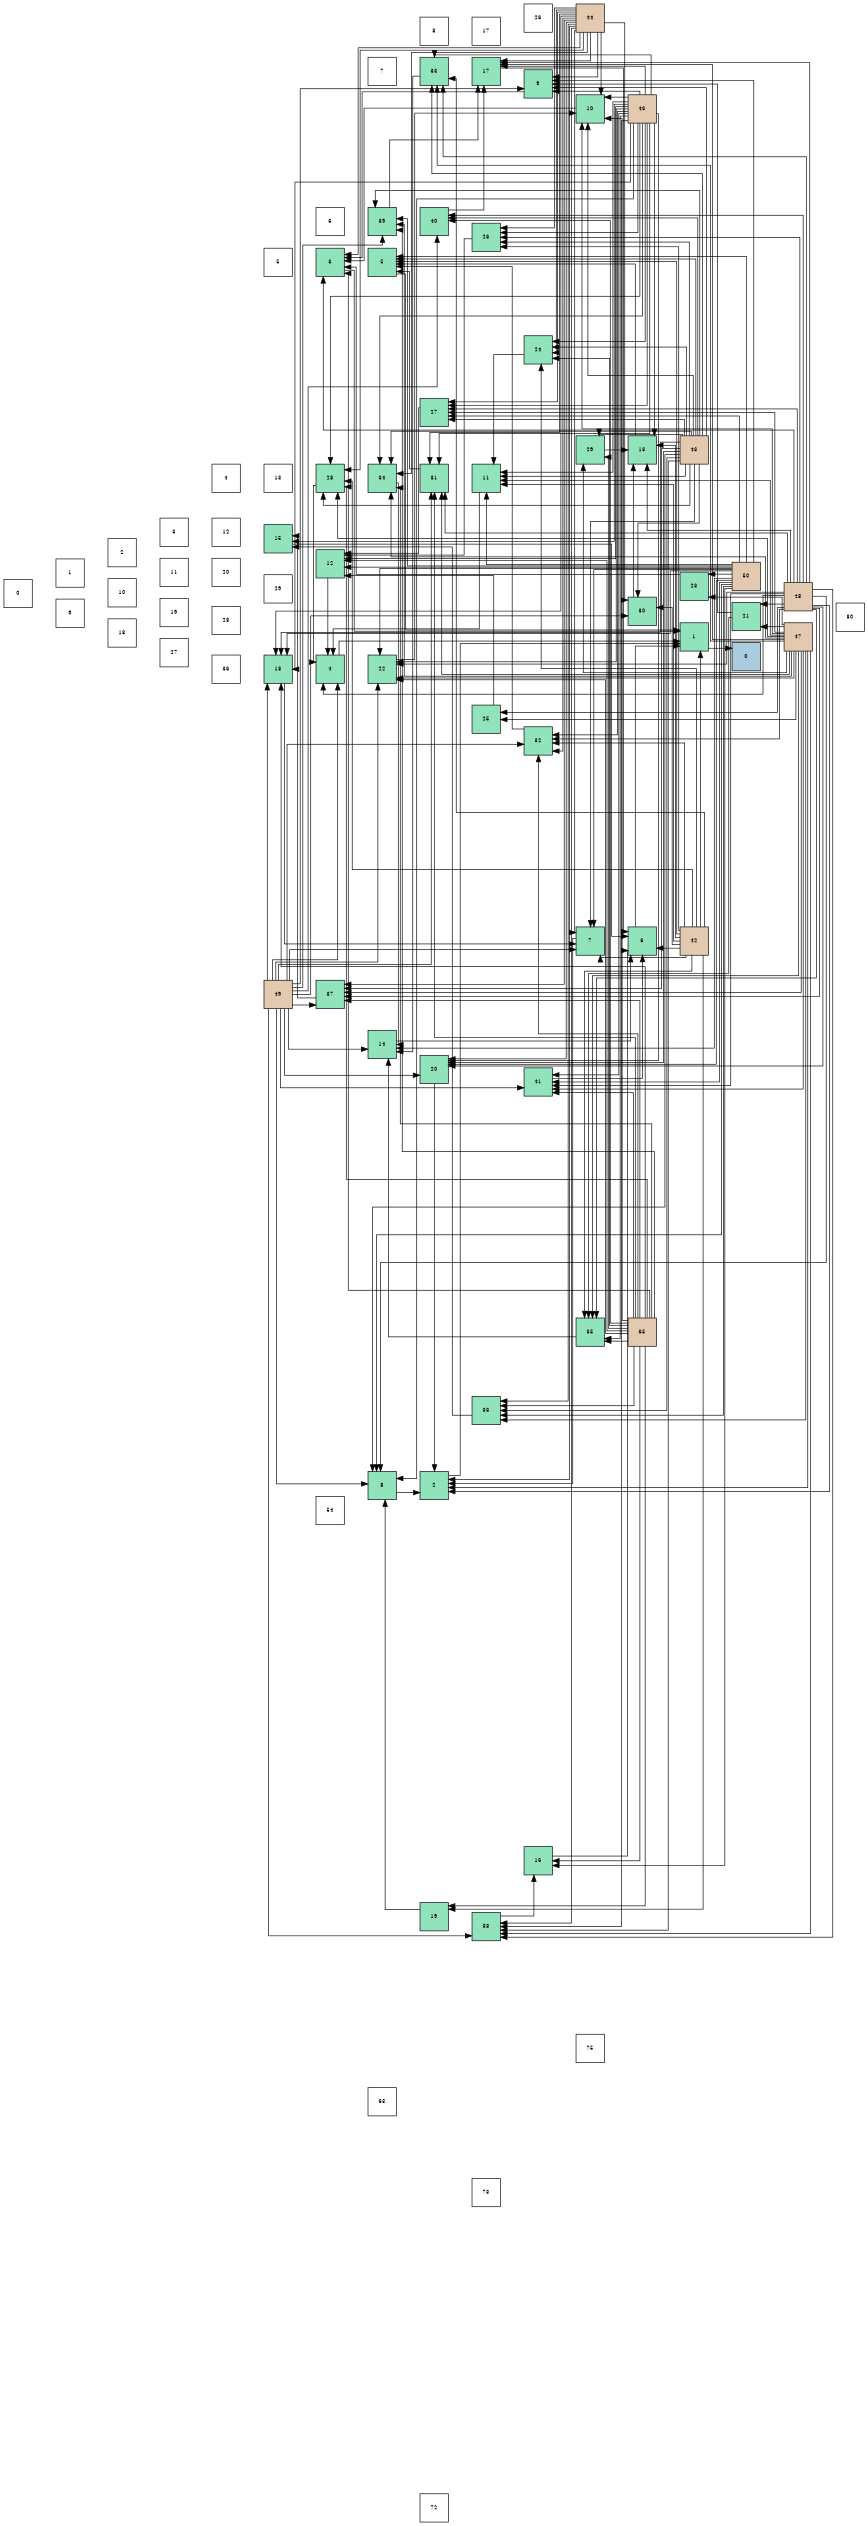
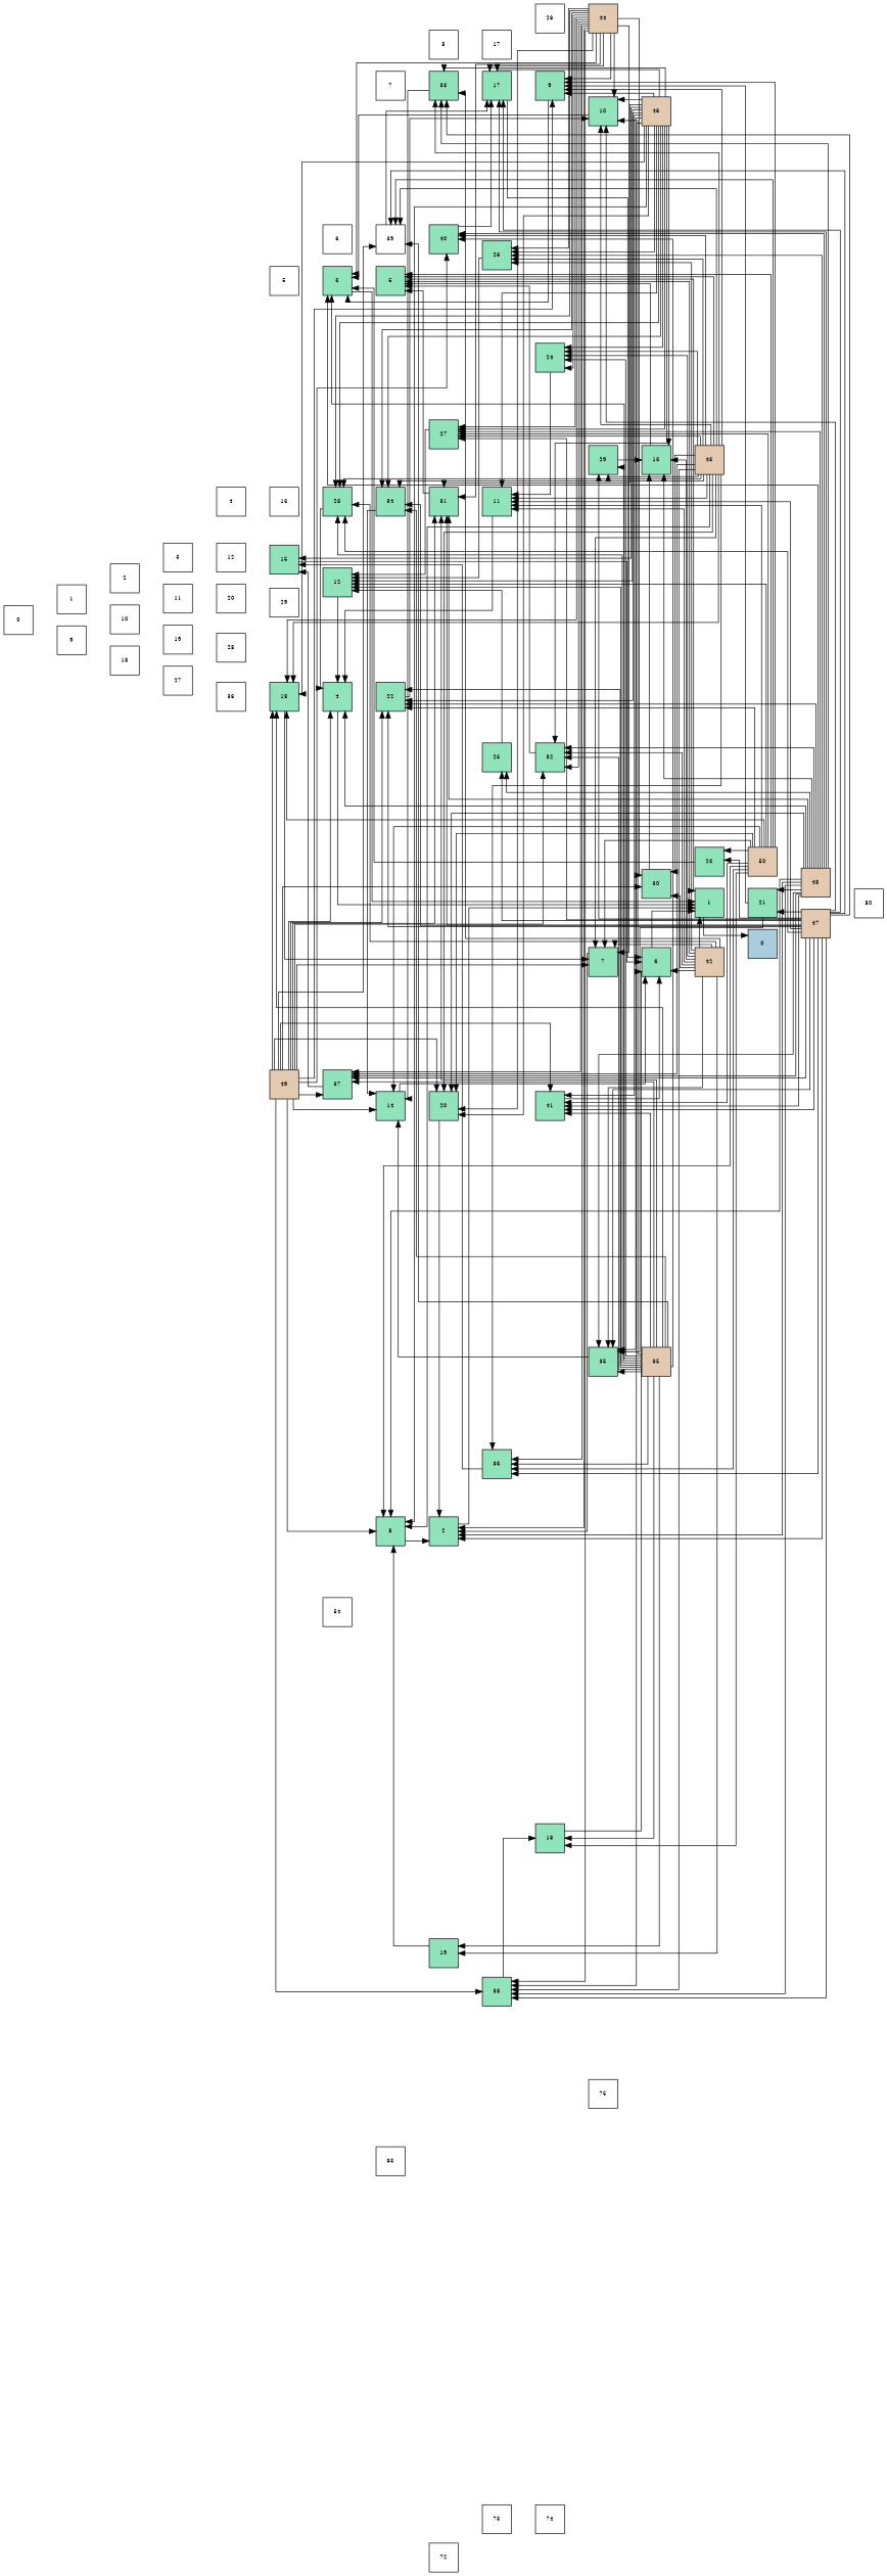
  digraph {
    rank=same
    rankdir=LR
    splines=ortho
    node [fillcolor="#91e3bb" fixedsize=true fontsize=8 shape=square style=filled]
    edge [constraint=false style=vis]
    n1 [fillcolor="#ffffff" label=0 width=0.6]
    n2 [fillcolor="#ffffff" label=1 width=0.6]
    n3 [fillcolor="#ffffff" label=9 width=0.6]
    n4 [fillcolor="#ffffff" label=2 width=0.6]
    n5 [fillcolor="#ffffff" label=10 width=0.6]
    n6 [fillcolor="#ffffff" label=18 width=0.6]
    n7 [fillcolor="#ffffff" label=3 width=0.6]
    n8 [fillcolor="#ffffff" label=11 width=0.6]
    n9 [fillcolor="#ffffff" label=19 width=0.6]
    n10 [fillcolor="#ffffff" label=4 width=0.6]
    n11 [fillcolor="#ffffff" label=12 width=0.6]
    n12 [fillcolor="#ffffff" label=20 width=0.6]
    n13 [fillcolor="#ffffff" label=5 width=0.6]
    n14 [fillcolor="#ffffff" label=13 width=0.6]
    n15 [label=15 width=0.6]
    n16 [fillcolor="#ffffff" label=6 width=0.6]
    n17 [label=3 width=0.6]
    n18 [label=28 width=0.6]
    n19 [fillcolor="#ffffff" label=7 width=0.6]
-   n20 [label=39 width=0.6]
+   n20 [fillcolor="#ffffff" label=39 width=0.6]
    n21 [label=5 width=0.6]
    n22 [label=1 width=0.6]
    n23 [fillcolor="#ffffff" label=8 width=0.6]
    n24 [label=33 width=0.6]
    n25 [label=40 width=0.6]
    n26 [label=17 width=0.6]
    n27 [fillcolor="#ffffff" label=17 width=0.6]
    n28 [label=14 width=0.6]
    n29 [fillcolor="#ffffff" label=26 width=0.6]
    n30 [fillcolor="#ffffff" label=27 width=0.6]
    n31 [fillcolor="#ffffff" label=28 width=0.6]
    n32 [fillcolor="#ffffff" label=29 width=0.6]
    n33 [label=12 width=0.6]
    n34 [label=6 width=0.6]
    n35 [label=34 width=0.6]
    n36 [label=4 width=0.6]
    n37 [label=27 width=0.6]
    n38 [label=21 width=0.6]
    n39 [fillcolor="#a9ccde" label=0 width=0.6]
    n40 [label=26 width=0.6]
    n41 [label=9 width=0.6]
    n42 [label=20 width=0.6]
    n43 [label=2 width=0.6]
    n44 [fillcolor="#e3c9af" label=44 width=0.6]
    n45 [fillcolor="#ffffff" label=36 width=0.6]
    n46 [label=18 width=0.6]
    n47 [label=22 width=0.6]
    n48 [fillcolor="#e3c9af" label=42 width=0.6]
    n49 [label=31 width=0.6]
    n50 [label=11 width=0.6]
    n51 [label=24 width=0.6]
    n52 [label=10 width=0.6]
    n53 [fillcolor="#e3c9af" label=46 width=0.6]
    n54 [label=37 width=0.6]
    n55 [label=32 width=0.6]
    n56 [label=36 width=0.6]
    n57 [label=7 width=0.6]
    n58 [label=30 width=0.6]
    n59 [label=38 width=0.6]
    n60 [fillcolor="#e3c9af" label=49 width=0.6]
    n61 [label=25 width=0.6]
    n62 [label=29 width=0.6]
    n63 [label=13 width=0.6]
    n64 [fillcolor="#e3c9af" label=43 width=0.6]
    n65 [label=8 width=0.6]
    n66 [label=41 width=0.6]
    n67 [label=35 width=0.6]
    n68 [label=16 width=0.6]
    n69 [label=23 width=0.6]
+   n70 [fillcolor="#ffffff" label=74 width=0.6]
    n71 [fillcolor="#ffffff" label=54 width=0.6]
    n72 [fillcolor="#e3c9af" label=50 width=0.6]
    n73 [label=19 width=0.6]
    n74 [fillcolor="#e3c9af" label=65 width=0.6]
    n75 [fillcolor="#ffffff" label=63 width=0.6]
    n76 [fillcolor="#e3c9af" label=48 width=0.6]
    n77 [fillcolor="#ffffff" label=72 width=0.6]
    n78 [fillcolor="#ffffff" label=73 width=0.6]
    n79 [fillcolor="#ffffff" label=75 width=0.6]
    n80 [fillcolor="#e3c9af" label=47 width=0.6]
    n81 [fillcolor="#ffffff" label=80 width=0.6]
    n1 -> n2 [constraint=true style=invis]
    n1 -> n3 [constraint=true style=invis]
    n2 -> n4 [constraint=true style=invis]
    n2 -> n5 [constraint=true style=invis]
    n3 -> n5 [constraint=true style=invis]
    n3 -> n6 [constraint=true style=invis]
    n4 -> n7 [constraint=true style=invis]
    n4 -> n8 [constraint=true style=invis]
    n5 -> n8 [constraint=true style=invis]
    n5 -> n9 [constraint=true style=invis]
    n6 -> n9 [constraint=true style=invis]
    n6 -> n30 [constraint=true style=invis]
    n7 -> n10 [constraint=true style=invis]
    n7 -> n11 [constraint=true style=invis]
    n8 -> n11 [constraint=true style=invis]
    n8 -> n12 [constraint=true style=invis]
    n9 -> n12 [constraint=true style=invis]
    n9 -> n31 [constraint=true style=invis]
    n10 -> n13 [constraint=true style=invis]
    n10 -> n14 [constraint=true style=invis]
    n11 -> n14 [constraint=true style=invis]
    n11 -> n15 [constraint=true style=invis]
    n12 -> n15 [constraint=true style=invis]
    n12 -> n32 [constraint=true style=invis]
    n13 -> n16 [constraint=true style=invis]
    n13 -> n17 [constraint=true style=invis]
    n14 -> n17 [constraint=true style=invis]
    n14 -> n18 [constraint=true style=invis]
    n15 -> n18 [constraint=true style=invis]
    n15 -> n33 [constraint=true style=invis]
    n15 -> n34
    n16 -> n19 [constraint=true style=invis]
    n16 -> n20 [constraint=true style=invis]
    n17 -> n20 [constraint=true style=invis]
    n17 -> n21 [constraint=true style=invis]
    n17 -> n22
    n18 -> n21 [constraint=true style=invis]
    n18 -> n35 [constraint=true style=invis]
    n18 -> n36
    n19 -> n23 [constraint=true style=invis]
    n19 -> n24 [constraint=true style=invis]
    n20 -> n24 [constraint=true style=invis]
    n20 -> n25 [constraint=true style=invis]
    n20 -> n26
    n21 -> n22
    n21 -> n25 [constraint=true style=invis]
    n21 -> n37 [constraint=true style=invis]
    n22 -> n38 [constraint=true style=invis]
    n22 -> n39
    n22 -> n39 [constraint=true style=invis]
    n23 -> n27 [constraint=true style=invis]
    n24 -> n26 [constraint=true style=invis]
    n24 -> n27 [constraint=true style=invis]
    n24 -> n28
    n25 -> n26
    n25 -> n26 [constraint=true style=invis]
    n25 -> n40 [constraint=true style=invis]
    n26 -> n29 [constraint=true style=invis]
    n26 -> n34
    n26 -> n41 [constraint=true style=invis]
    n27 -> n29 [constraint=true style=invis]
    n28 -> n34
    n28 -> n42 [constraint=true style=invis]
    n28 -> n43 [constraint=true style=invis]
    n29 -> n44 [constraint=true style=invis]
    n30 -> n31 [constraint=true style=invis]
    n30 -> n45 [constraint=true style=invis]
    n31 -> n32 [constraint=true style=invis]
    n31 -> n46 [constraint=true style=invis]
    n32 -> n33 [constraint=true style=invis]
    n32 -> n36 [constraint=true style=invis]
    n33 -> n35 [constraint=true style=invis]
    n33 -> n36
    n33 -> n47 [constraint=true style=invis]
    n34 -> n22
    n34 -> n22 [constraint=true style=invis]
    n34 -> n48 [constraint=true style=invis]
    n35 -> n28
    n35 -> n37 [constraint=true style=invis]
    n35 -> n49 [constraint=true style=invis]
    n36 -> n22
    n36 -> n28 [constraint=true style=invis]
    n36 -> n47 [constraint=true style=invis]
    n37 -> n33
    n37 -> n40 [constraint=true style=invis]
    n37 -> n50 [constraint=true style=invis]
    n38 -> n41
    n38 -> n67
    n38 -> n76 [constraint=true style=invis]
    n38 -> n80 [constraint=true style=invis]
    n39 -> n80 [constraint=true style=invis]
    n40 -> n33
    n40 -> n41 [constraint=true style=invis]
    n40 -> n51 [constraint=true style=invis]
    n41 -> n17
    n41 -> n44 [constraint=true style=invis]
    n41 -> n52 [constraint=true style=invis]
    n42 -> n43
    n42 -> n56 [constraint=true style=invis]
    n42 -> n61 [constraint=true style=invis]
    n43 -> n22
    n43 -> n56 [constraint=true style=invis]
    n43 -> n59 [constraint=true style=invis]
    n44 -> n17
    n44 -> n18
    n44 -> n26
    n44 -> n35
    n44 -> n37
    n44 -> n40
    n44 -> n41
    n44 -> n42
    n44 -> n43
    n44 -> n46
    n44 -> n49
    n44 -> n51
    n44 -> n52
    n44 -> n53 [constraint=true style=invis]
    n44 -> n54
    n44 -> n55
    n44 -> n56
    n44 -> n57
    n44 -> n58
    n44 -> n59
    n45 -> n46 [constraint=true style=invis]
    n45 -> n60 [constraint=true style=invis]
    n46 -> n36 [constraint=true style=invis]
    n46 -> n54 [constraint=true style=invis]
    n46 -> n57
    n47 -> n42 [constraint=true style=invis]
    n47 -> n49 [constraint=true style=invis]
    n47 -> n52
    n48 -> n18
    n48 -> n21
    n48 -> n22
    n48 -> n24
    n48 -> n34
    n48 -> n39 [constraint=true style=invis]
    n48 -> n40
    n48 -> n50
    n48 -> n51
    n48 -> n55
    n48 -> n57
    n48 -> n58
    n48 -> n63
    n48 -> n67
    n48 -> n73
    n49 -> n21
    n49 -> n50 [constraint=true style=invis]
    n49 -> n61 [constraint=true style=invis]
    n50 -> n36
    n50 -> n51 [constraint=true style=invis]
    n50 -> n55 [constraint=true style=invis]
    n51 -> n50
    n51 -> n52 [constraint=true style=invis]
    n51 -> n62 [constraint=true style=invis]
    n52 -> n17
    n52 -> n53 [constraint=true style=invis]
    n52 -> n63 [constraint=true style=invis]
    n53 -> n15
    n53 -> n18
    n53 -> n24
    n53 -> n26
    n53 -> n33
    n53 -> n35
    n53 -> n37
    n53 -> n40
    n53 -> n41
    n53 -> n42
    n53 -> n46
    n53 -> n47
    n53 -> n49
    n53 -> n50
    n53 -> n51
    n53 -> n52
    n53 -> n55
    n53 -> n59
    n53 -> n63
    n53 -> n64 [constraint=true style=invis]
    n53 -> n65
    n53 -> n66
    n53 -> n67
    n54 -> n15
    n54 -> n28 [constraint=true style=invis]
    n54 -> n65 [constraint=true style=invis]
    n55 -> n21
    n55 -> n57 [constraint=true style=invis]
    n55 -> n62 [constraint=true style=invis]
    n56 -> n15
    n56 -> n66 [constraint=true style=invis]
    n56 -> n68 [constraint=true style=invis]
    n57 -> n34 [constraint=true style=invis]
    n57 -> n43
    n57 -> n58 [constraint=true style=invis]
    n58 -> n22 [constraint=true style=invis]
    n58 -> n63
    n58 -> n69 [constraint=true style=invis]
    n59 -> n68
    n59 -> n68 [constraint=true style=invis]
+   n59 -> n70 [constraint=true style=invis]
    n60 -> n20
    n60 -> n25
    n60 -> n28
    n60 -> n36
    n60 -> n41
    n60 -> n42
    n60 -> n46
    n60 -> n47
    n60 -> n49
    n60 -> n54
    n60 -> n54 [constraint=true style=invis]
    n60 -> n55
    n60 -> n57
    n60 -> n58
    n60 -> n59
    n60 -> n65
    n60 -> n66
    n60 -> n71 [constraint=true style=invis]
    n61 -> n33
    n61 -> n55 [constraint=true style=invis]
    n61 -> n66 [constraint=true style=invis]
    n62 -> n58 [constraint=true style=invis]
    n62 -> n63
    n62 -> n63 [constraint=true style=invis]
    n63 -> n21
    n63 -> n64 [constraint=true style=invis]
    n63 -> n69 [constraint=true style=invis]
    n64 -> n18
    n64 -> n20
    n64 -> n21
    n64 -> n24
    n64 -> n25
    n64 -> n35
    n64 -> n37
    n64 -> n40
    n64 -> n41
    n64 -> n42
    n64 -> n46
    n64 -> n50
    n64 -> n51
    n64 -> n52
    n64 -> n54
    n64 -> n56
    n64 -> n57
    n64 -> n58
    n64 -> n59
    n64 -> n62
    n64 -> n65
    n64 -> n72 [constraint=true style=invis]
    n65 -> n43
    n65 -> n43 [constraint=true style=invis]
    n65 -> n73 [constraint=true style=invis]
    n66 -> n34
    n66 -> n57 [constraint=true style=invis]
    n66 -> n67 [constraint=true style=invis]
    n67 -> n28
    n67 -> n34 [constraint=true style=invis]
    n67 -> n74 [constraint=true style=invis]
    n68 -> n34
    n68 -> n67 [constraint=true style=invis]
    n68 -> n79 [constraint=true style=invis]
    n69 -> n17
    n69 -> n38 [constraint=true style=invis]
    n69 -> n72 [constraint=true style=invis]
+   n70 -> n79 [constraint=true style=invis]
    n71 -> n65 [constraint=true style=invis]
    n71 -> n75 [constraint=true style=invis]
    n72 -> n20
    n72 -> n21
    n72 -> n28
    n72 -> n33
    n72 -> n37
    n72 -> n41
    n72 -> n42
    n72 -> n46
    n72 -> n47
    n72 -> n50
    n72 -> n56
    n72 -> n57
    n72 -> n65
    n72 -> n66
    n72 -> n68
    n72 -> n69
    n72 -> n76 [constraint=true style=invis]
    n73 -> n59 [constraint=true style=invis]
    n73 -> n65
    n73 -> n78 [constraint=true style=invis]
    n74 -> n17
    n74 -> n18
    n74 -> n20
    n74 -> n25
    n74 -> n33
    n74 -> n35
    n74 -> n46
    n74 -> n47
    n74 -> n48 [constraint=true style=invis]
    n74 -> n49
    n74 -> n51
    n74 -> n52
    n74 -> n54
    n74 -> n55
    n74 -> n56
    n74 -> n62
    n74 -> n66
    n74 -> n67
    n74 -> n68
    n74 -> n73
    n75 -> n73 [constraint=true style=invis]
    n75 -> n77 [constraint=true style=invis]
    n76 -> n17
    n76 -> n24
    n76 -> n25
    n76 -> n26
    n76 -> n36
    n76 -> n37
    n76 -> n38
    n76 -> n40
    n76 -> n42
    n76 -> n43
    n76 -> n47
    n76 -> n49
    n76 -> n54
    n76 -> n55
    n76 -> n59
    n76 -> n61
    n76 -> n63
    n76 -> n65
    n76 -> n66
    n76 -> n67
    n76 -> n81 [constraint=true style=invis]
    n77 -> n78 [constraint=true style=invis]
+   n78 -> n70 [constraint=true style=invis]
    n79 -> n74 [constraint=true style=invis]
    n80 -> n18
    n80 -> n20
    n80 -> n24
    n80 -> n26
    n80 -> n35
    n80 -> n37
    n80 -> n38
    n80 -> n43
    n80 -> n47
    n80 -> n49
    n80 -> n50
    n80 -> n52
    n80 -> n54
    n80 -> n56
    n80 -> n59
    n80 -> n61
    n80 -> n62
    n80 -> n66
    n80 -> n67
    n80 -> n69
    n80 -> n81 [constraint=true style=invis]
  }
